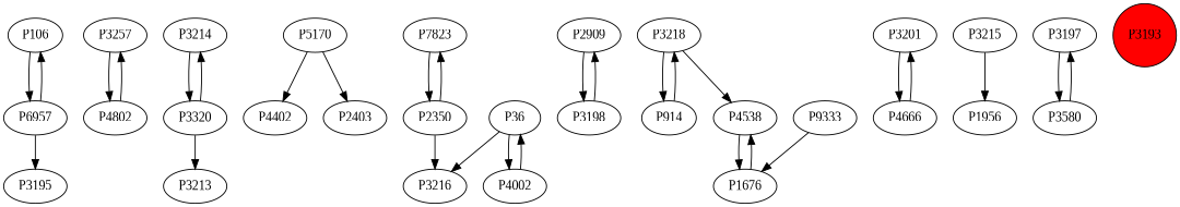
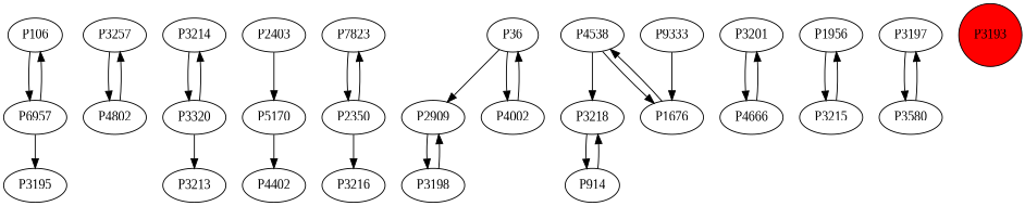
  digraph {
    fontname="Liberation Serif"
    node [fontname="Liberation Serif"]
    edge [fontname="Liberation Serif"]
    P106
    P6957
    P3195
    n4 [label=P3257]
    P4802
    P3214
    P3320
    P3213
    P5170
    P4402
    P7823
    P2350
    P3216
    P36
    P2909
    P4002
    P3198
    P3218
    P914
    n20 [label=P3201]
    P4666
    P4538
    n23 [label=P1676]
    P1956
    P3215
    P2403
    P3197
    P3580
    n29 [label=P9333]
    P3193 [fillcolor=red shape=circle style=filled]
    P106 -> P6957
    P6957 -> P106
    P6957 -> P3195
    n4 -> P4802
    P4802 -> n4
    P3214 -> P3320
    P3320 -> P3214
    P3320 -> P3213
    P5170 -> P4402
    P7823 -> P2350
    P2350 -> P7823
    P2350 -> P3216
-   P36 -> P3216
+   P36 -> P2909
    P36 -> P4002
    P2909 -> P3198
    P4002 -> P36
    P3198 -> P2909
    P3218 -> P914
    P914 -> P3218
    n20 -> P4666
    P4666 -> n20
-   P3218 -> P4538
+   P4538 -> P3218
    P4538 -> n23
    n23 -> P4538
+   P1956 -> P3215
    P3215 -> P1956
-   P5170 -> P2403
+   P2403 -> P5170
    P3197 -> P3580
    P3580 -> P3197
    n29 -> n23
  }
